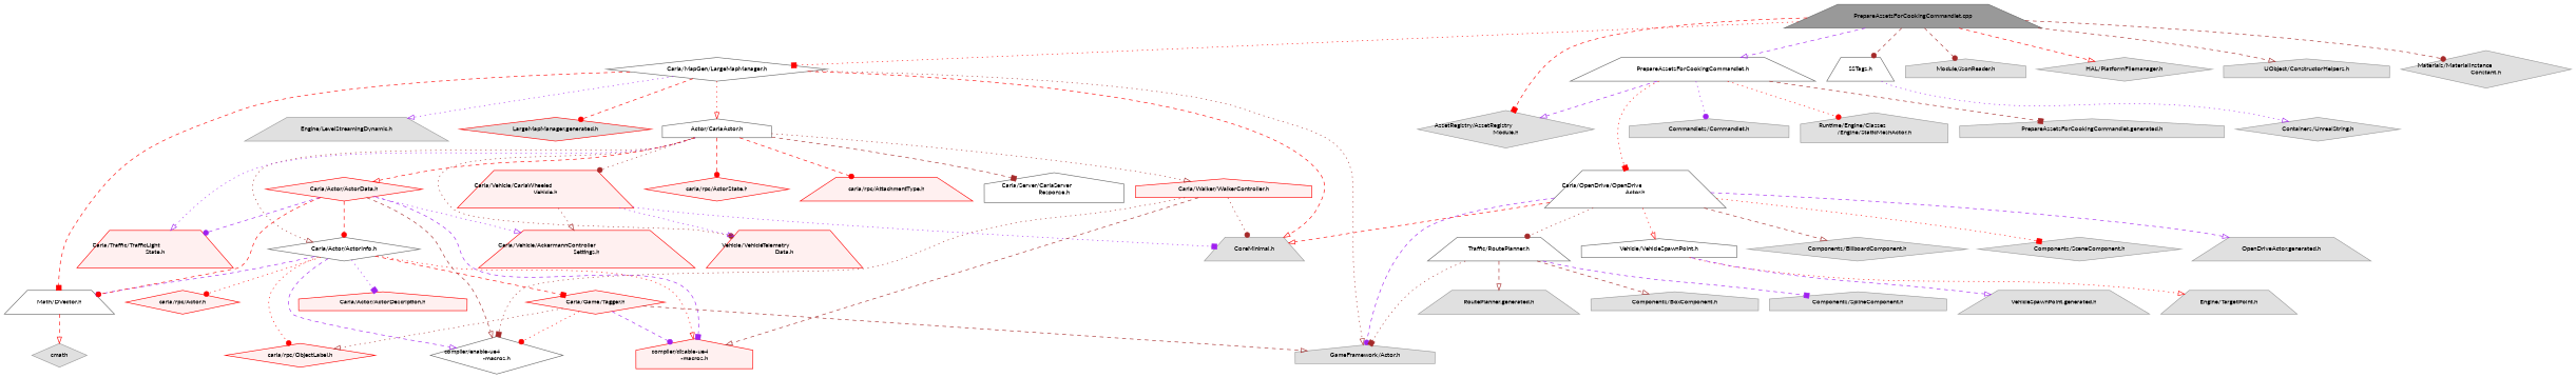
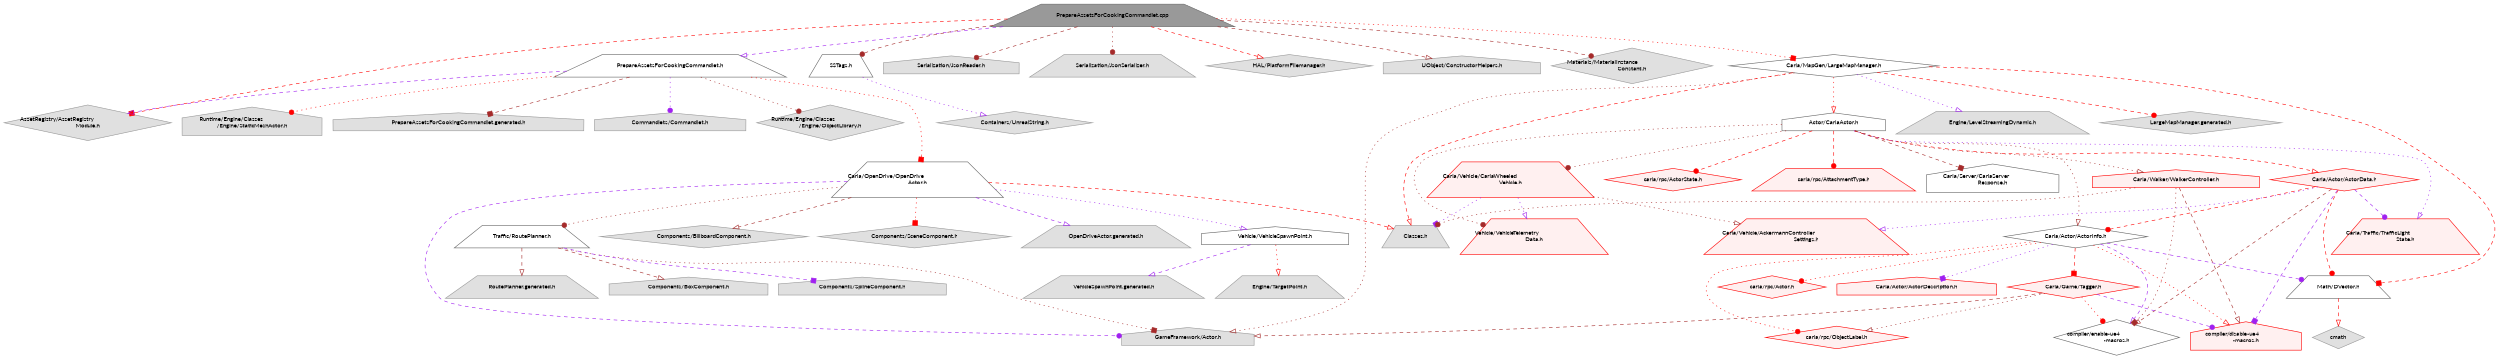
  digraph {
    fontname=Lato
    node [color=grey60 fillcolor="#E0E0E0" fontname=Lato fontsize=10 shape=trapezium style=filled]
    edge [arrowhead=onormal color=brown fontname=Lato fontsize=10 labelfontname=Helvetica labelfontsize=10 style=dashed]
    n1 [color=gray40 fillcolor=grey60 fontcolor=black height=0.2 label="PrepareAssetsForCookingCommandlet.cpp" width=0.4]
    n2 [color=grey40 fillcolor=white height=0.2 label="PrepareAssetsForCookingCommandlet.h" width=0.4]
    n3 [height=0.2 label="AssetRegistry/AssetRegistry\lModule.h" shape=diamond width=0.4]
    n4 [color=grey40 fillcolor=white height=0.2 label="SSTags.h" width=0.4]
-   n5 [height=0.2 label="Module/JsonReader.h" shape=house width=0.4]
+   n5 [height=0.2 label="Serialization/JsonReader.h" shape=house width=0.4]
+   n6 [height=0.2 label="Serialization/JsonSerializer.h" width=0.4]
    n7 [height=0.2 label="HAL/PlatformFilemanager.h" shape=diamond width=0.4]
    n8 [height=0.2 label="UObject/ConstructorHelpers.h" shape=house width=0.4]
    n9 [height=0.2 label="Materials/MaterialInstance\lConstant.h" shape=diamond width=0.4]
    n10 [color=grey40 fillcolor=white height=0.2 label="Carla/MapGen/LargeMapManager.h" shape=diamond width=0.4]
    n11 [color=grey40 fillcolor=white height=0.2 label="Carla/OpenDrive/OpenDrive\lActor.h" width=0.4]
    n12 [height=0.2 label="Commandlets/Commandlet.h" shape=house width=0.4]
+   n13 [height=0.2 label="Runtime/Engine/Classes\l/Engine/ObjectLibrary.h" shape=diamond width=0.4]
    n14 [height=0.2 label="Runtime/Engine/Classes\l/Engine/StaticMeshActor.h" shape=house width=0.4]
    n15 [height=0.2 label="PrepareAssetsForCookingCommandlet.generated.h" shape=house width=0.4]
    n16 [height=0.2 label="Containers/UnrealString.h" shape=diamond width=0.4]
    n17 [height=0.2 label="GameFramework/Actor.h" shape=house width=0.4]
-   n18 [height=0.2 label="CoreMinimal.h" width=0.4]
+   n18 [height=0.2 label="Classes.h" width=0.4]
    n19 [color=grey40 fillcolor=white height=0.2 label="Actor/CarlaActor.h" shape=house width=0.4]
    n20 [color=grey40 fillcolor=white height=0.2 label="Math/DVector.h" width=0.4]
    n21 [height=0.2 label="Engine/LevelStreamingDynamic.h" width=0.4]
-   n22 [color=red height=0.2 label="LargeMapManager.generated.h" shape=diamond width=0.4]
+   n22 [height=0.2 label="LargeMapManager.generated.h" shape=diamond width=0.4]
    n23 [color=grey40 fillcolor=white height=0.2 label="Traffic/RoutePlanner.h" width=0.4]
    n24 [color=grey40 fillcolor=white height=0.2 label="Vehicle/VehicleSpawnPoint.h" shape=house width=0.4]
    n25 [height=0.2 label="Components/BillboardComponent.h" shape=diamond width=0.4]
    n26 [height=0.2 label="Components/SceneComponent.h" shape=diamond width=0.4]
    n27 [height=0.2 label="OpenDriveActor.generated.h" width=0.4]
    n28 [height=0.2 label="Components/BoxComponent.h" shape=house width=0.4]
    n29 [height=0.2 label="Components/SplineComponent.h" shape=house width=0.4]
    n30 [height=0.2 label="RoutePlanner.generated.h" width=0.4]
    n31 [height=0.2 label="Engine/TargetPoint.h" width=0.4]
    n32 [height=0.2 label="VehicleSpawnPoint.generated.h" width=0.4]
    n33 [color=grey40 fillcolor=white height=0.2 label="Carla/Actor/ActorInfo.h" shape=diamond width=0.4]
    n34 [color=red fillcolor="#FFF0F0" height=0.2 label="Carla/Actor/ActorData.h" shape=diamond width=0.4]
    n35 [color=red fillcolor="#FFF0F0" height=0.2 label="Carla/Traffic/TrafficLight\lState.h" width=0.4]
    n36 [color=red fillcolor="#FFF0F0" height=0.2 label="Carla/Vehicle/CarlaWheeled\lVehicle.h" width=0.4]
    n37 [color=red fillcolor="#FFF0F0" height=0.2 label="Vehicle/VehicleTelemetry\lData.h" width=0.4]
    n38 [color=red fillcolor="#FFF0F0" height=0.2 label="Carla/Walker/WalkerController.h" shape=house width=0.4]
    n39 [color=red fillcolor="#FFF0F0" height=0.2 label="carla/rpc/ActorState.h" shape=diamond width=0.4]
    n40 [color=red fillcolor="#FFF0F0" height=0.2 label="carla/rpc/AttachmentType.h" width=0.4]
    n41 [color=grey40 fillcolor=white height=0.2 label="Carla/Server/CarlaServer\lResponse.h" shape=house width=0.4]
    n42 [height=0.2 label=cmath shape=diamond width=0.4]
    n43 [color=red fillcolor="#FFF0F0" height=0.2 label="Carla/Actor/ActorDescription.h" shape=house width=0.4]
    n44 [color=red fillcolor="#FFF0F0" height=0.2 label="Carla/Game/Tagger.h" shape=diamond width=0.4]
    n45 [color=red fillcolor="#FFF0F0" height=0.2 label="compiler/disable-ue4\l-macros.h" shape=house width=0.4]
    n46 [color=red fillcolor="#FFF0F0" height=0.2 label="carla/rpc/ObjectLabel.h" shape=diamond width=0.4]
    n47 [color=grey40 fillcolor=white height=0.2 label="compiler/enable-ue4\l-macros.h" shape=diamond width=0.4]
    n48 [color=red fillcolor="#FFF0F0" height=0.2 label="carla/rpc/Actor.h" shape=diamond width=0.4]
    n49 [color=red fillcolor="#FFF0F0" height=0.2 label="Carla/Vehicle/AckermannController\lSettings.h" width=0.4]
    n1 -> n2 [color=purple]
    n1 -> n3 [arrowhead=box color=red]
    n1 -> n4 [arrowhead=dot]
    n1 -> n5 [arrowhead=dot]
+   n1 -> n6 [arrowhead=dot style=dotted]
    n1 -> n7 [color=red]
    n1 -> n8
    n1 -> n9 [arrowhead=dot]
    n1 -> n10 [arrowhead=box color=red style=dotted]
    n2 -> n3 [color=purple]
    n2 -> n11 [arrowhead=box color=red style=dotted]
    n2 -> n12 [arrowhead=dot color=purple style=dotted]
+   n2 -> n13 [arrowhead=dot style=dotted]
    n2 -> n14 [arrowhead=dot color=red style=dotted]
    n2 -> n15 [arrowhead=box]
    n4 -> n16 [color=purple style=dotted]
    n10 -> n17 [style=dotted]
    n10 -> n18 [color=red]
    n10 -> n19 [color=red style=dotted]
    n10 -> n20 [arrowhead=box color=red]
    n10 -> n21 [color=purple style=dotted]
    n10 -> n22 [arrowhead=dot color=red]
    n11 -> n17 [arrowhead=dot color=purple]
    n11 -> n18 [color=red]
    n11 -> n23 [arrowhead=dot style=dotted]
-   n11 -> n24 [color=red style=dotted]
+   n11 -> n24 [color=purple style=dotted]
    n11 -> n25
    n11 -> n26 [arrowhead=box color=red style=dotted]
    n11 -> n27 [color=purple]
    n19 -> n33 [style=dotted]
    n19 -> n34 [color=red]
    n19 -> n35 [color=purple style=dotted]
    n19 -> n36 [arrowhead=dot style=dotted]
    n19 -> n37 [arrowhead=dot style=dotted]
    n19 -> n38 [style=dotted]
    n19 -> n39 [arrowhead=dot color=red]
    n19 -> n40 [arrowhead=dot color=red]
    n19 -> n41 [arrowhead=box]
    n20 -> n42 [color=red]
    n23 -> n17 [arrowhead=box style=dotted]
    n23 -> n28
    n23 -> n29 [arrowhead=box color=purple]
    n23 -> n30
    n24 -> n31 [color=red style=dotted]
    n24 -> n32 [color=purple]
    n33 -> n20 [arrowhead=dot color=purple]
    n33 -> n43 [arrowhead=box color=purple style=dotted]
    n33 -> n44 [arrowhead=box color=red]
    n33 -> n45 [color=red style=dotted]
    n33 -> n46 [arrowhead=dot color=red style=dotted]
    n33 -> n47 [color=purple]
    n33 -> n48 [arrowhead=dot color=red style=dotted]
    n34 -> n20 [arrowhead=dot color=red]
    n34 -> n33 [arrowhead=dot color=red]
    n34 -> n35 [arrowhead=dot color=purple]
    n34 -> n45 [arrowhead=box color=purple]
    n34 -> n47
    n34 -> n49 [color=purple style=dotted]
    n36 -> n18 [arrowhead=box color=purple style=dotted]
    n36 -> n37 [color=purple style=dotted]
    n36 -> n49 [style=dotted]
    n38 -> n18 [arrowhead=dot style=dotted]
    n38 -> n45
    n38 -> n47 [arrowhead=box style=dotted]
    n44 -> n17
    n44 -> n45 [arrowhead=dot color=purple]
    n44 -> n46 [style=dotted]
    n44 -> n47 [arrowhead=dot color=red style=dotted]
  }
